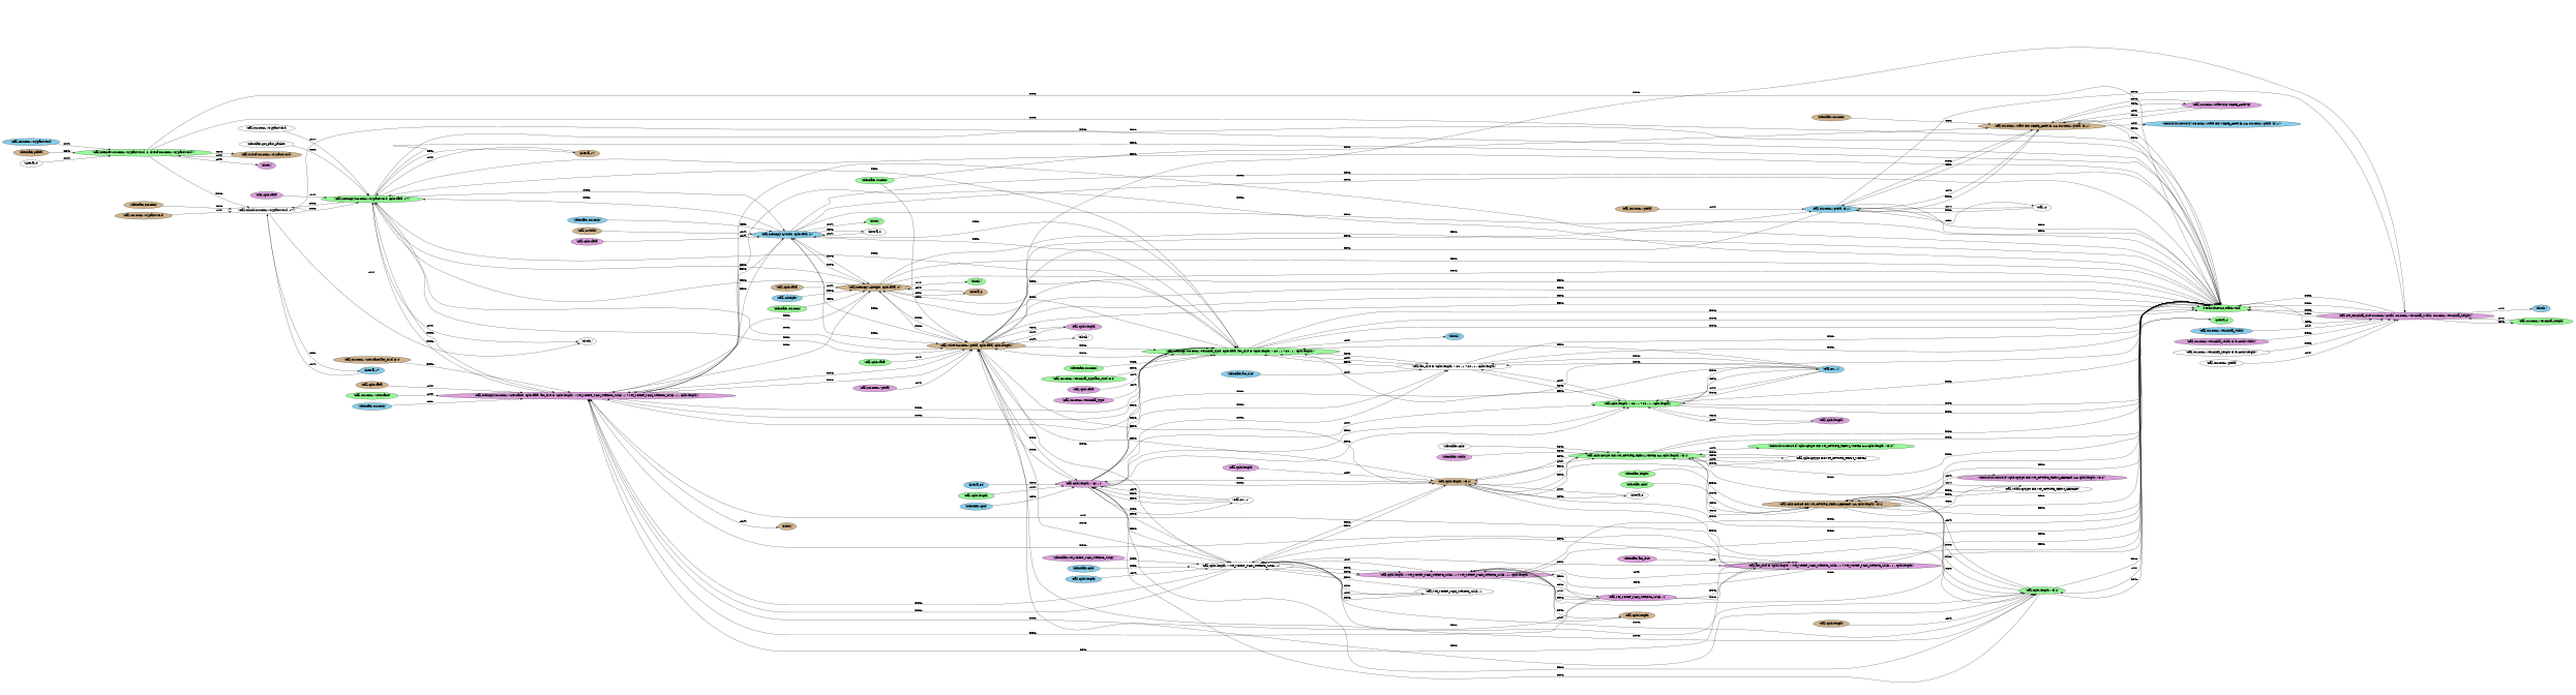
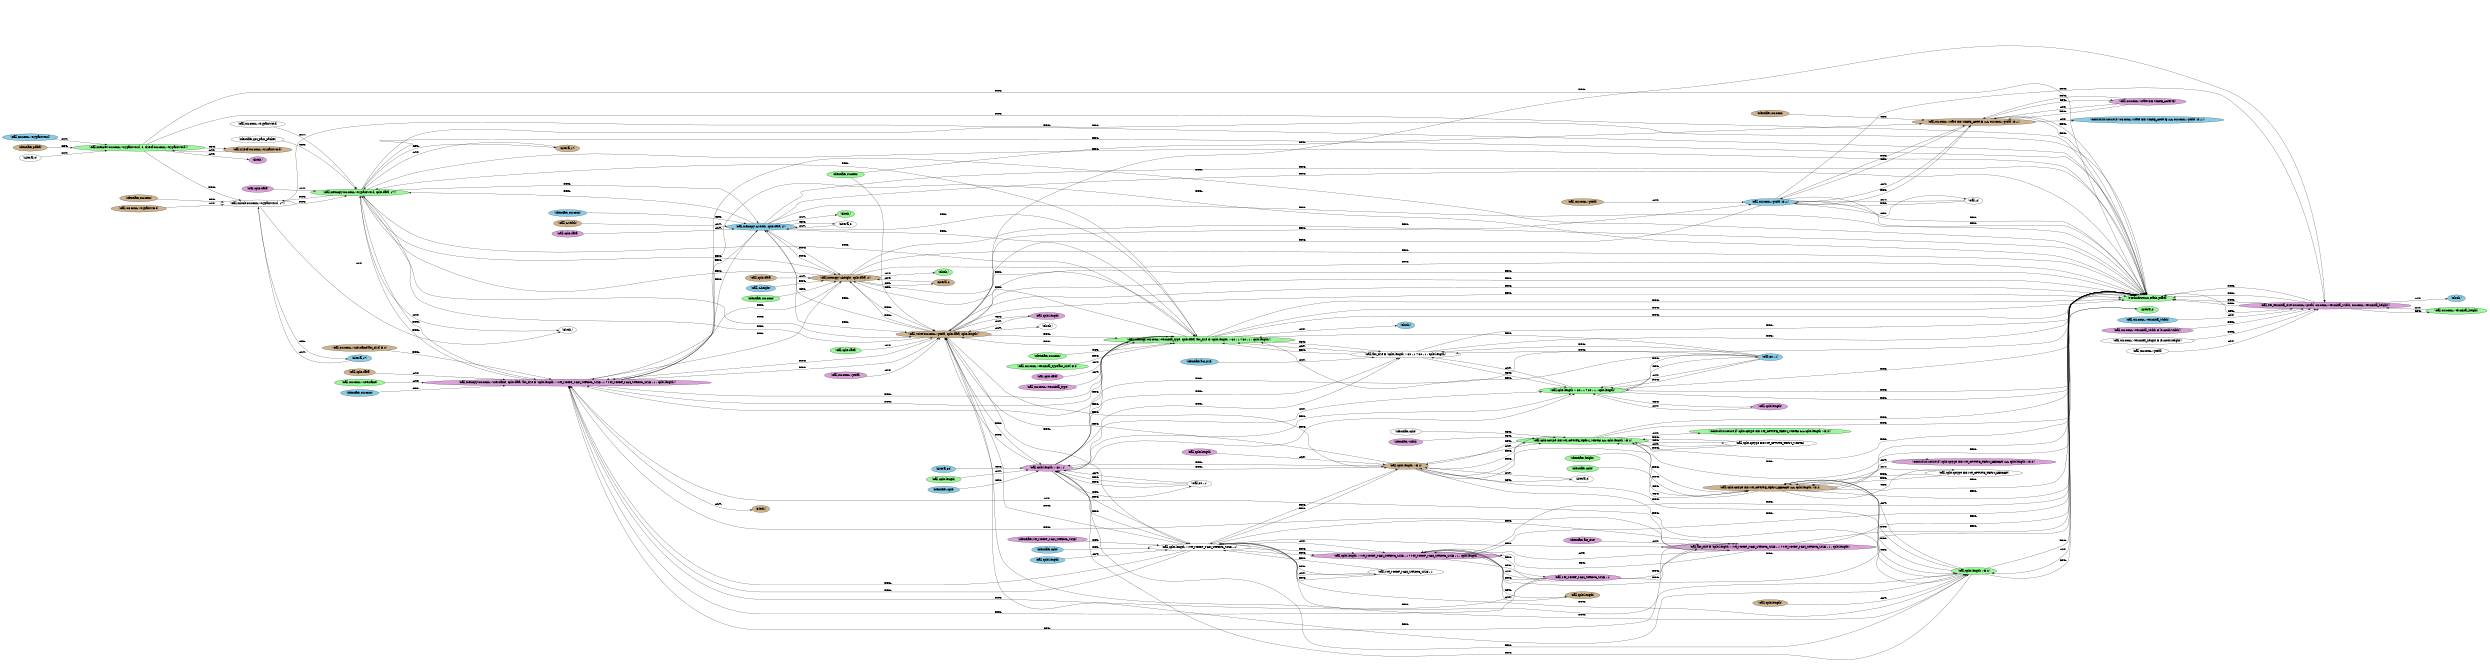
  digraph {
    rankdir=LR
    node [fillcolor=palegreen style=filled]
    n1 [label="(Call,memset(curconn->trypassword, 0, sizeof(curconn->trypassword)))"]
    n2 [fillcolor=white label="(Call,mlock(curconn->trypassword, 17))"]
    n3 [fillcolor=plum label="(Block,)"]
-   n4 [label="(MethodReturn,static void)"]
+   n4 [label="(MethodReturn,static pdata)"]
    n5 [fillcolor=tan label="(Call,sizeof(curconn->trypassword))"]
    n6 [label="(Call,memcpy(curconn->trypassword, cpkt.data, 17))"]
    n7 [fillcolor=skyblue label="(Literal,17)"]
    n8 [fillcolor=white label="(Block,)"]
    n9 [fillcolor=plum label="(Call,set_terminal_size(curconn->ptsfd, curconn->terminal_width, curconn->terminal_height))"]
    n10 [fillcolor=plum label="(Call,memcpy(curconn->username, cpkt.data, act_size = (cpkt.length > MT_MNDP_MAX_STRING_SIZE - 1 ? MT_MNDP_MAX_STRING_SIZE - 1 : cpkt.length)))"]
    n11 [fillcolor=skyblue label="(Call,memcpy(&width, cpkt.data, 2))"]
    n12 [fillcolor=tan label="(Call,memcpy(&height, cpkt.data, 2))"]
    n13 [label="(Call,memcpy(curconn->terminal_type, cpkt.data, act_size = (cpkt.length > 30 - 1 ? 30 - 1 : cpkt.length)))"]
    n14 [fillcolor=tan label="(Call,write(curconn->ptsfd, cpkt.data, cpkt.length))"]
    n15 [fillcolor=tan label="(Literal,17)"]
    n16 [fillcolor=plum label="(Call,act_size = (cpkt.length > MT_MNDP_MAX_STRING_SIZE - 1 ? MT_MNDP_MAX_STRING_SIZE - 1 : cpkt.length))"]
    n17 [fillcolor=tan label="(Block,)"]
    n18 [fillcolor=white label="(Literal,2)"]
    n19 [label="(Block,)"]
    n20 [label="(Block,)"]
    n21 [fillcolor=tan label="(Literal,2)"]
    n22 [fillcolor=white label="(Call,act_size = (cpkt.length > 30 - 1 ? 30 - 1 : cpkt.length))"]
    n23 [fillcolor=skyblue label="(Block,)"]
    n24 [fillcolor=white label="(Call,cpkt.length > MT_MNDP_MAX_STRING_SIZE - 1)"]
    n25 [fillcolor=tan label="(Call,cpkt.length >= 2)"]
    n26 [label="(Call,cpkt.length >= 2)"]
    n27 [fillcolor=plum label="(Call,cpkt.length > 30 - 1)"]
    n28 [fillcolor=skyblue label="(Call,curconn->ptsfd != -1)"]
    n29 [fillcolor=plum label="(Call,cpkt.length)"]
    n30 [fillcolor=white label="(Block,)"]
    n31 [fillcolor=plum label="(Call,cpkt.length > MT_MNDP_MAX_STRING_SIZE - 1 ? MT_MNDP_MAX_STRING_SIZE - 1 : cpkt.length)"]
    n32 [label="(Call,cpkt.length > 30 - 1 ? 30 - 1 : cpkt.length)"]
    n33 [fillcolor=white label="(Call,MT_MNDP_MAX_STRING_SIZE - 1)"]
    n34 [label="(Call,cpkt.cptype == MT_CPTYPE_TERM_WIDTH && cpkt.length >= 2)"]
    n35 [fillcolor=white label="(Literal,2)"]
    n36 [fillcolor=tan label="(Call,cpkt.cptype == MT_CPTYPE_TERM_HEIGHT && cpkt.length >= 2)"]
    n37 [label="(Literal,2)"]
    n38 [fillcolor=white label="(Call,30 - 1)"]
    n39 [fillcolor=tan label="(Call,curconn->state == STATE_ACTIVE && curconn->ptsfd != -1)"]
    n40 [fillcolor=white label="(Call,-2)"]
    n41 [fillcolor=skyblue label="(Block,)"]
    n42 [label="(Call,curconn->terminal_height)"]
    n43 [fillcolor=tan label="(Call,cpkt.length)"]
    n44 [fillcolor=plum label="(Call,MT_MNDP_MAX_STRING_SIZE - 1)"]
    n45 [label="(ControlStructure,if (cpkt.cptype == MT_CPTYPE_TERM_WIDTH && cpkt.length >= 2))"]
    n46 [fillcolor=white label="(Call,cpkt.cptype == MT_CPTYPE_TERM_WIDTH)"]
    n47 [fillcolor=plum label="(ControlStructure,if (cpkt.cptype == MT_CPTYPE_TERM_HEIGHT && cpkt.length >= 2))"]
-   n48 [fillcolor=white label="(Call,width.cptype == MT_CPTYPE_TERM_HEIGHT)"]
+   n48 [fillcolor=white label="(Call,cpkt.cptype == MT_CPTYPE_TERM_HEIGHT)"]
    n49 [fillcolor=skyblue label="(Call,30 - 1)"]
    n50 [fillcolor=plum label="(Call,cpkt.length)"]
    n51 [fillcolor=skyblue label="(ControlStructure,if (curconn->state == STATE_ACTIVE && curconn->ptsfd != -1))"]
    n52 [fillcolor=plum label="(Call,curconn->state == STATE_ACTIVE)"]
    n53 [label="(Identifier,curconn)"]
    n54 [fillcolor=white label="(Identifier,got_pass_packet)"]
    n55 [fillcolor=skyblue label="(Call,curconn->terminal_width)"]
    n56 [label="(Call,curconn->username)"]
    n57 [fillcolor=tan label="(Identifier,curconn)"]
    n58 [fillcolor=skyblue label="(Call,curconn->trypassword)"]
    n59 [label="(Identifier,success)"]
    n60 [fillcolor=skyblue label="(Identifier,curconn)"]
    n61 [label="(Call,curconn->terminal_type[act_size] = 0)"]
    n62 [fillcolor=skyblue label="(Identifier,cpkt)"]
    n63 [fillcolor=tan label="(Identifier,pdata)"]
    n64 [fillcolor=white label="(Identifier,cpkt)"]
    n65 [fillcolor=plum label="(Identifier,act_size)"]
    n66 [fillcolor=tan label="(Call,&width)"]
    n67 [fillcolor=plum label="(Call,cpkt.data)"]
    n68 [fillcolor=plum label="(Call,cpkt.data)"]
    n69 [fillcolor=plum label="(Identifier,MT_MNDP_MAX_STRING_SIZE)"]
    n70 [fillcolor=plum label="(Call,curconn->terminal_width = le16toh(width))"]
    n71 [fillcolor=white label="(Call,curconn->terminal_height = le16toh(height))"]
    n72 [label="(Call,cpkt.data)"]
    n73 [fillcolor=skyblue label="(Identifier,curconn)"]
    n74 [fillcolor=plum label="(Call,curconn->ptsfd)"]
    n75 [fillcolor=tan label="(Call,curconn->username[act_size] = 0)"]
    n76 [fillcolor=plum label="(Call,cpkt.data)"]
    n77 [fillcolor=tan label="(Identifier,curconn)"]
    n78 [fillcolor=tan label="(Call,curconn->trypassword)"]
    n79 [fillcolor=skyblue label="(Literal,30)"]
    n80 [label="(Identifier,cpkt)"]
    n81 [label="(Identifier,curconn)"]
    n82 [fillcolor=tan label="(Call,cpkt.length)"]
    n83 [fillcolor=tan label="(Call,cpkt.data)"]
    n84 [fillcolor=plum label="(Call,cpkt.length)"]
    n85 [fillcolor=tan label="(Call,cpkt.data)"]
    n86 [fillcolor=white label="(Call,curconn->ptsfd)"]
    n87 [fillcolor=skyblue label="(Identifier,cpkt)"]
    n88 [fillcolor=white label="(Call,curconn->trypassword)"]
    n89 [fillcolor=skyblue label="(Identifier,act_size)"]
    n90 [fillcolor=skyblue label="(Call,cpkt.length)"]
    n91 [fillcolor=tan label="(Call,curconn->ptsfd)"]
    n92 [fillcolor=skyblue label="(Call,&height)"]
    n93 [fillcolor=white label="(Literal,0)"]
    n94 [label="(Call,cpkt.length)"]
    n95 [label="(Identifier,height)"]
    n96 [fillcolor=plum label="(Call,curconn->terminal_type)"]
    n97 [fillcolor=plum label="(Identifier,width)"]
    n1 -> n2 [label="DDG: "]
    n1 -> n3 [label="AST: "]
    n1 -> n4 [label="DDG: "]
    n1 -> n4 [label="DDG: "]
    n1 -> n5 [label="CFG: "]
    n2 -> n4 [label="DDG: "]
    n2 -> n6 [label="DDG: "]
    n2 -> n7 [label="CFG: "]
    n2 -> n8 [label="AST: "]
    n4 -> n9 [label="CFG: "]
    n5 -> n1 [label="AST: "]
    n6 -> n2 [label="DDG: "]
    n6 -> n4 [label="DDG: "]
    n6 -> n4 [label="DDG: "]
    n6 -> n4 [label="DDG: "]
    n6 -> n8 [label="AST: "]
    n6 -> n10 [label="DDG: "]
    n6 -> n11 [label="DDG: "]
    n6 -> n12 [label="DDG: "]
    n6 -> n13 [label="DDG: "]
    n6 -> n14 [label="DDG: "]
    n6 -> n15 [label="CFG: "]
    n7 -> n2 [label="AST: "]
    n9 -> n4 [label="DDG: "]
    n9 -> n4 [label="DDG: "]
    n9 -> n4 [label="DDG: "]
    n9 -> n4 [label="DDG: "]
    n9 -> n41 [label="AST: "]
    n9 -> n42 [label="CFG: "]
    n10 -> n4 [label="DDG: "]
    n10 -> n4 [label="DDG: "]
    n10 -> n4 [label="DDG: "]
    n10 -> n6 [label="DDG: "]
    n10 -> n11 [label="DDG: "]
    n10 -> n12 [label="DDG: "]
    n10 -> n13 [label="DDG: "]
    n10 -> n14 [label="DDG: "]
    n10 -> n16 [label="CFG: "]
    n10 -> n17 [label="AST: "]
    n11 -> n4 [label="DDG: "]
    n11 -> n4 [label="DDG: "]
    n11 -> n4 [label="DDG: "]
    n11 -> n6 [label="DDG: "]
    n11 -> n10 [label="DDG: "]
    n11 -> n12 [label="DDG: "]
    n11 -> n13 [label="DDG: "]
    n11 -> n14 [label="DDG: "]
    n11 -> n18 [label="CFG: "]
    n11 -> n19 [label="AST: "]
    n12 -> n4 [label="DDG: "]
    n12 -> n4 [label="DDG: "]
    n12 -> n4 [label="DDG: "]
    n12 -> n6 [label="DDG: "]
    n12 -> n10 [label="DDG: "]
    n12 -> n11 [label="DDG: "]
    n12 -> n13 [label="DDG: "]
    n12 -> n14 [label="DDG: "]
    n12 -> n20 [label="AST: "]
    n12 -> n21 [label="CFG: "]
    n13 -> n4 [label="DDG: "]
    n13 -> n4 [label="DDG: "]
    n13 -> n4 [label="DDG: "]
    n13 -> n6 [label="DDG: "]
    n13 -> n10 [label="DDG: "]
    n13 -> n11 [label="DDG: "]
    n13 -> n12 [label="DDG: "]
    n13 -> n14 [label="DDG: "]
    n13 -> n22 [label="CFG: "]
    n13 -> n23 [label="AST: "]
    n14 -> n4 [label="DDG: "]
    n14 -> n4 [label="DDG: "]
    n14 -> n4 [label="DDG: "]
    n14 -> n4 [label="DDG: "]
    n14 -> n6 [label="DDG: "]
    n14 -> n9 [label="DDG: "]
    n14 -> n10 [label="DDG: "]
    n14 -> n11 [label="DDG: "]
    n14 -> n12 [label="DDG: "]
    n14 -> n13 [label="DDG: "]
    n14 -> n24 [label="DDG: "]
    n14 -> n25 [label="DDG: "]
    n14 -> n26 [label="DDG: "]
    n14 -> n27 [label="DDG: "]
    n14 -> n28 [label="DDG: "]
    n14 -> n29 [label="CFG: "]
    n14 -> n30 [label="AST: "]
    n15 -> n6 [label="AST: "]
    n16 -> n4 [label="DDG: "]
    n16 -> n4 [label="DDG: "]
    n16 -> n10 [label="AST: "]
    n16 -> n10 [label="DDG: "]
    n16 -> n31 [label="CFG: "]
    n18 -> n11 [label="AST: "]
    n21 -> n12 [label="AST: "]
    n22 -> n4 [label="DDG: "]
    n22 -> n4 [label="DDG: "]
    n22 -> n13 [label="AST: "]
    n22 -> n13 [label="DDG: "]
    n22 -> n32 [label="CFG: "]
    n24 -> n10 [label="DDG: "]
    n24 -> n10 [label="DDG: "]
    n24 -> n14 [label="DDG: "]
    n24 -> n16 [label="DDG: "]
    n24 -> n16 [label="DDG: "]
    n24 -> n25 [label="DDG: "]
    n24 -> n26 [label="DDG: "]
    n24 -> n27 [label="DDG: "]
    n24 -> n31 [label="AST: "]
    n24 -> n31 [label="DDG: "]
    n24 -> n31 [label="DDG: "]
    n24 -> n33 [label="CFG: "]
    n25 -> n4 [label="DDG: "]
    n25 -> n14 [label="DDG: "]
    n25 -> n24 [label="DDG: "]
    n25 -> n26 [label="DDG: "]
    n25 -> n27 [label="DDG: "]
    n25 -> n34 [label="AST: "]
    n25 -> n34 [label="DDG: "]
    n25 -> n34 [label="DDG: "]
    n25 -> n35 [label="CFG: "]
    n26 -> n4 [label="DDG: "]
    n26 -> n14 [label="DDG: "]
    n26 -> n24 [label="DDG: "]
    n26 -> n25 [label="DDG: "]
    n26 -> n27 [label="DDG: "]
    n26 -> n36 [label="AST: "]
    n26 -> n36 [label="DDG: "]
    n26 -> n36 [label="DDG: "]
    n26 -> n37 [label="CFG: "]
    n27 -> n13 [label="DDG: "]
    n27 -> n13 [label="DDG: "]
    n27 -> n14 [label="DDG: "]
    n27 -> n22 [label="DDG: "]
    n27 -> n22 [label="DDG: "]
    n27 -> n24 [label="DDG: "]
    n27 -> n25 [label="DDG: "]
    n27 -> n26 [label="DDG: "]
    n27 -> n32 [label="AST: "]
    n27 -> n32 [label="DDG: "]
    n27 -> n32 [label="DDG: "]
    n27 -> n38 [label="CFG: "]
    n28 -> n4 [label="DDG: "]
    n28 -> n4 [label="DDG: "]
    n28 -> n9 [label="DDG: "]
    n28 -> n14 [label="DDG: "]
    n28 -> n39 [label="AST: "]
    n28 -> n39 [label="DDG: "]
    n28 -> n39 [label="DDG: "]
    n28 -> n40 [label="CFG: "]
    n29 -> n14 [label="AST: "]
    n31 -> n4 [label="DDG: "]
    n31 -> n4 [label="DDG: "]
    n31 -> n4 [label="DDG: "]
    n31 -> n16 [label="AST: "]
    n31 -> n43 [label="CFG: "]
    n31 -> n44 [label="CFG: "]
    n32 -> n4 [label="DDG: "]
    n32 -> n4 [label="DDG: "]
    n32 -> n4 [label="DDG: "]
    n32 -> n22 [label="AST: "]
    n32 -> n49 [label="CFG: "]
    n32 -> n50 [label="CFG: "]
    n33 -> n24 [label="AST: "]
    n33 -> n24 [label="DDG: "]
    n33 -> n24 [label="DDG: "]
    n34 -> n4 [label="DDG: "]
    n34 -> n4 [label="DDG: "]
    n34 -> n4 [label="DDG: "]
    n34 -> n25 [label="CFG: "]
    n34 -> n36 [label="DDG: "]
    n34 -> n45 [label="AST: "]
    n34 -> n46 [label="CFG: "]
    n35 -> n25 [label="AST: "]
    n36 -> n4 [label="DDG: "]
    n36 -> n4 [label="DDG: "]
    n36 -> n4 [label="DDG: "]
    n36 -> n26 [label="CFG: "]
    n36 -> n34 [label="DDG: "]
    n36 -> n47 [label="AST: "]
    n36 -> n48 [label="CFG: "]
    n37 -> n26 [label="AST: "]
    n38 -> n27 [label="AST: "]
    n38 -> n27 [label="DDG: "]
    n38 -> n27 [label="DDG: "]
    n39 -> n4 [label="DDG: "]
    n39 -> n4 [label="DDG: "]
    n39 -> n28 [label="CFG: "]
    n39 -> n51 [label="AST: "]
    n39 -> n52 [label="CFG: "]
    n40 -> n28 [label="AST: "]
    n40 -> n28 [label="DDG: "]
    n42 -> n9 [label="AST: "]
    n43 -> n31 [label="AST: "]
    n44 -> n10 [label="DDG: "]
    n44 -> n10 [label="DDG: "]
    n44 -> n16 [label="DDG: "]
    n44 -> n16 [label="DDG: "]
    n44 -> n31 [label="AST: "]
    n44 -> n31 [label="DDG: "]
    n44 -> n31 [label="DDG: "]
    n46 -> n34 [label="AST: "]
    n46 -> n34 [label="DDG: "]
    n46 -> n34 [label="DDG: "]
    n48 -> n36 [label="AST: "]
    n48 -> n36 [label="DDG: "]
    n48 -> n36 [label="DDG: "]
    n49 -> n13 [label="DDG: "]
    n49 -> n13 [label="DDG: "]
    n49 -> n22 [label="DDG: "]
    n49 -> n22 [label="DDG: "]
    n49 -> n32 [label="AST: "]
    n49 -> n32 [label="DDG: "]
    n49 -> n32 [label="DDG: "]
    n50 -> n32 [label="AST: "]
    n52 -> n39 [label="AST: "]
    n52 -> n39 [label="DDG: "]
    n52 -> n39 [label="DDG: "]
    n53 -> n13 [label="CFG: "]
    n54 -> n6 [label="CFG: "]
    n55 -> n9 [label="AST: "]
    n56 -> n10 [label="AST: "]
    n57 -> n2 [label="CFG: "]
    n58 -> n1 [label="AST: "]
    n59 -> n14 [label="CFG: "]
    n59 -> n39 [label="CFG: "]
    n60 -> n10 [label="CFG: "]
    n61 -> n13 [label="DDG: "]
    n62 -> n27 [label="CFG: "]
    n63 -> n1 [label="CFG: "]
    n64 -> n34 [label="CFG: "]
    n65 -> n16 [label="AST: "]
    n66 -> n11 [label="AST: "]
    n67 -> n11 [label="AST: "]
    n68 -> n13 [label="AST: "]
    n69 -> n24 [label="CFG: "]
    n70 -> n9 [label="DDG: "]
    n71 -> n9 [label="DDG: "]
    n72 -> n14 [label="AST: "]
    n73 -> n11 [label="CFG: "]
    n74 -> n14 [label="AST: "]
    n75 -> n10 [label="DDG: "]
    n76 -> n6 [label="AST: "]
    n77 -> n39 [label="CFG: "]
    n78 -> n2 [label="AST: "]
    n79 -> n27 [label="CFG: "]
    n80 -> n36 [label="CFG: "]
    n81 -> n12 [label="CFG: "]
    n82 -> n26 [label="AST: "]
    n83 -> n12 [label="AST: "]
    n84 -> n25 [label="AST: "]
    n85 -> n10 [label="AST: "]
    n86 -> n9 [label="AST: "]
    n87 -> n24 [label="CFG: "]
    n88 -> n6 [label="AST: "]
    n89 -> n22 [label="AST: "]
    n90 -> n24 [label="AST: "]
    n91 -> n28 [label="AST: "]
    n92 -> n12 [label="DDG: "]
    n93 -> n1 [label="AST: "]
    n94 -> n27 [label="AST: "]
    n95 -> n36 [label="CFG: "]
    n96 -> n13 [label="AST: "]
    n97 -> n34 [label="CFG: "]
  }
